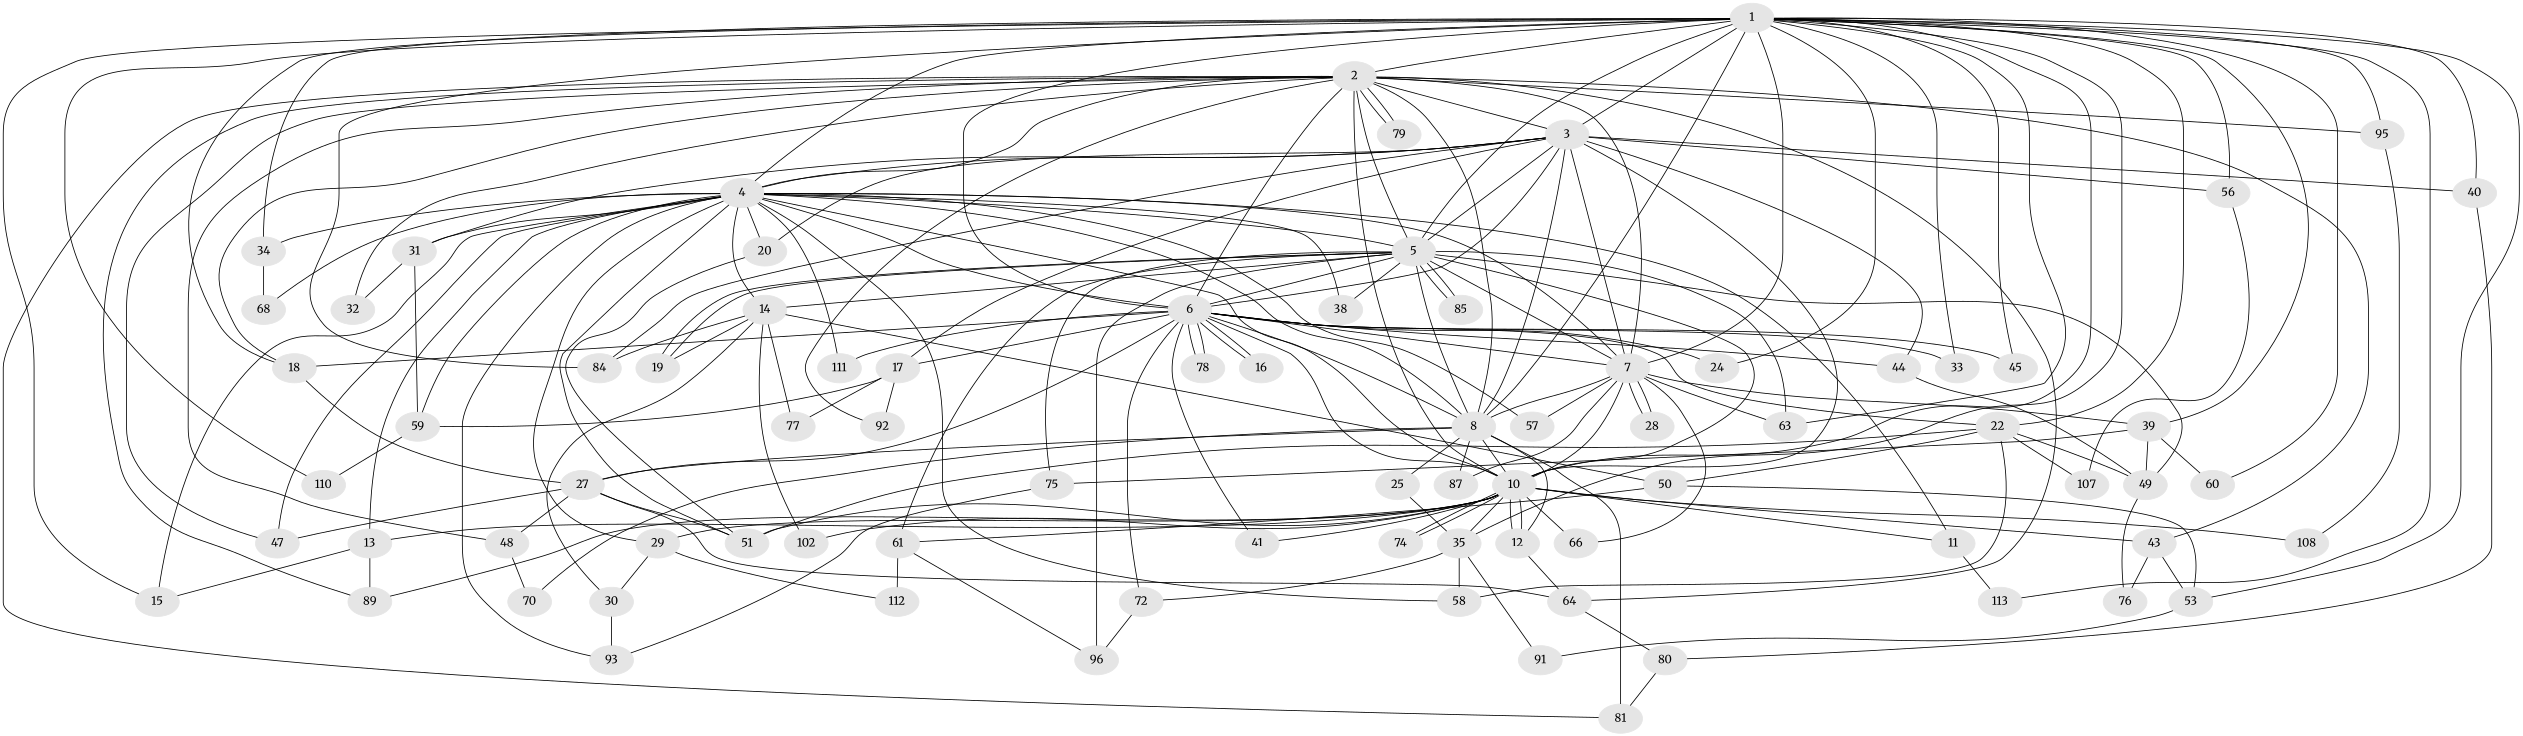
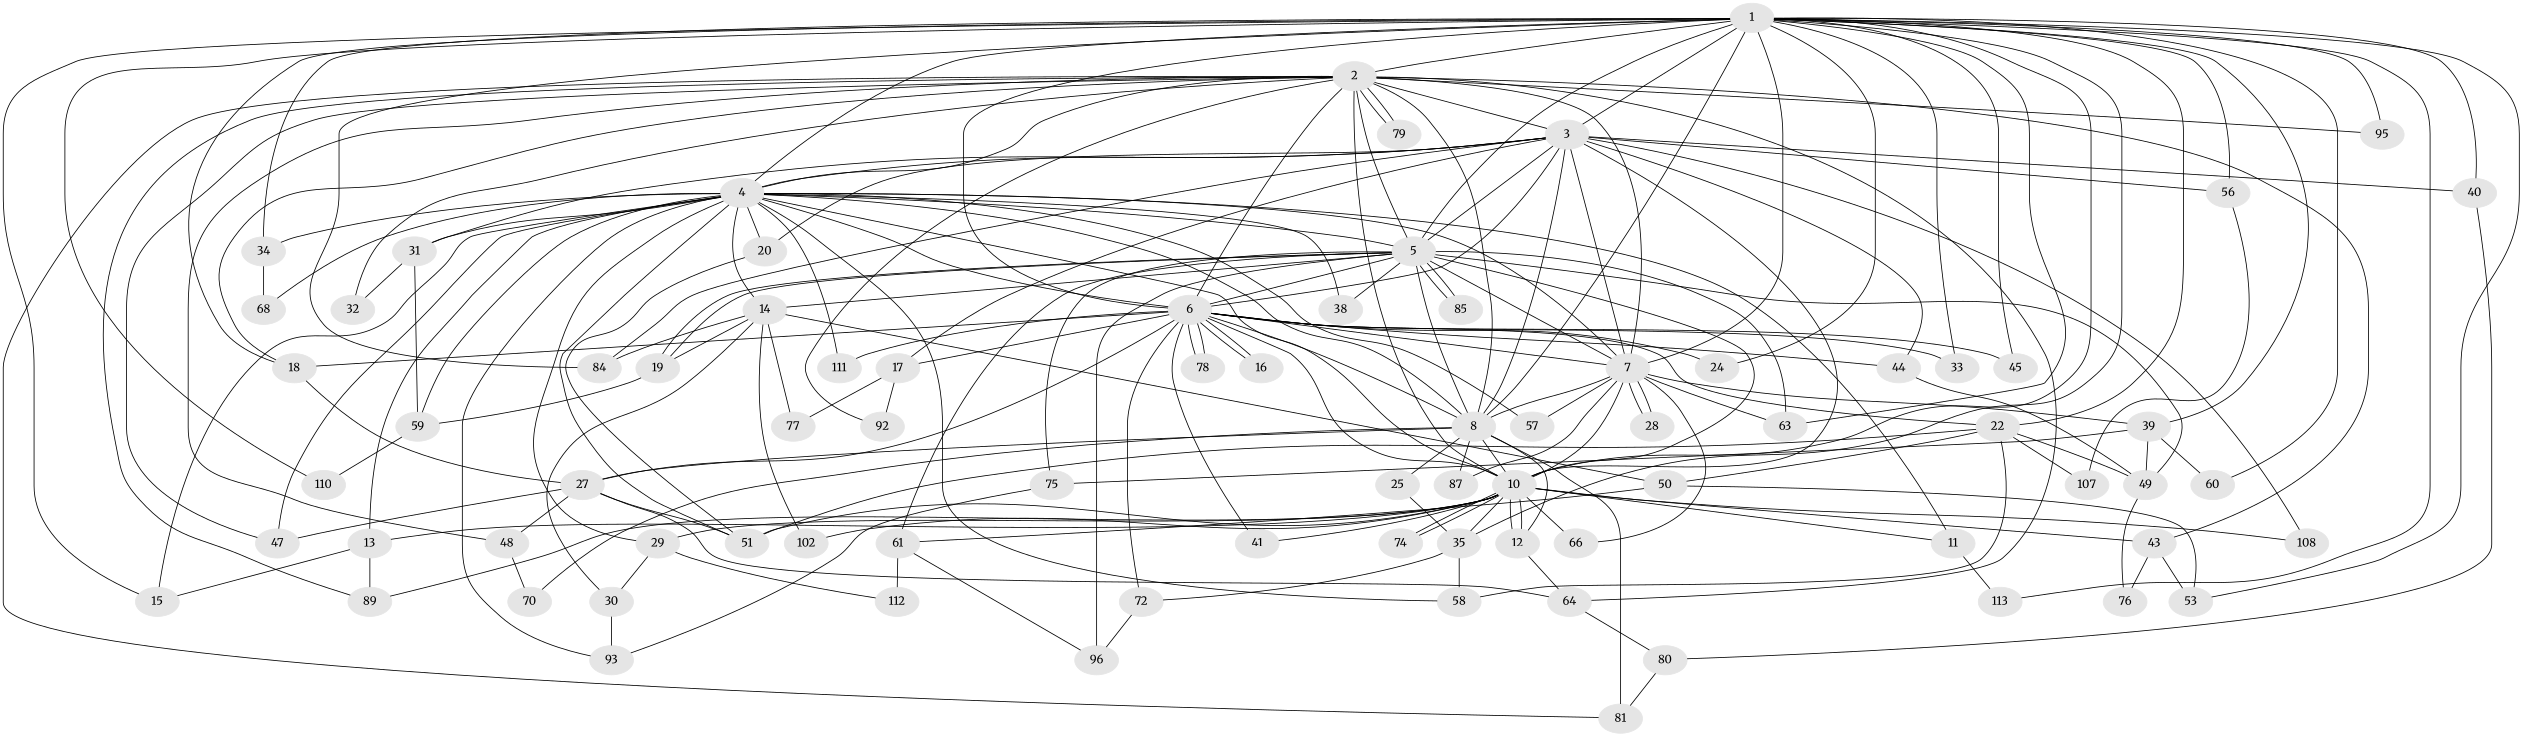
  graph {
    fontname=Merriweather
    node [color=gray90 fontname=Merriweather style=filled]
    edge [fontname=Merriweather]
    1 [super="+9"]
    2 [super="+90"]
    3 [super="+104"]
    4 [super="+26"]
    5 [super="+101"]
    6 [super="+42"]
    7 [super="+36"]
    8 [super="+23"]
    10 [super="+55"]
    15 [super="+21"]
    18 [super="+109"]
    22 [super="+65"]
    24
    33
    34 [super="+97"]
    35 [super="+54"]
    39
    40
    45
    53 [super="+100"]
    56
    60
    63 [super="+67"]
    84
    95
    110
    113
    32
    43
    47
    48 [super="+82"]
    64 [super="+103"]
    79
    81 [super="+83"]
    89
    92
    17
    20 [super="+88"]
    31
    44 [super="+69"]
    108
    11
    13 [super="+94"]
    14 [super="+98"]
    29 [super="+52"]
    38
    51 [super="+71"]
    57
    58 [super="+62"]
    59 [super="+86"]
    68
    93 [super="+105"]
    111
    19 [super="+49"]
    n55 [label=49 super="+73"]
    61
    75
    85
    96 [super="+106"]
    16
    41
    72
    78
    27
    28
    66
    87
    12 [super="+37"]
    25
    70
    74
    102
    50
    107
-   91
    80
    76
    77
    30
    112
    1 -- 2 [weight=2]
    1 -- 3 [weight=2]
    1 -- 4 [weight=2]
    1 -- 5 [weight=2]
    1 -- 6 [weight=2]
    1 -- 7 [weight=3]
    1 -- 8 [weight=2]
    1 -- 10 [weight=2]
    1 -- 15
    1 -- 18
    1 -- 22
    1 -- 24
    1 -- 33
    1 -- 34 [weight=2]
    1 -- 35
    1 -- 39
    1 -- 40
    1 -- 45
    1 -- 53
    1 -- 56
    1 -- 60
    1 -- 63
    1 -- 84
    1 -- 95
    1 -- 110
    1 -- 113
    2 -- 3
    2 -- 4
    2 -- 5
    2 -- 6
    2 -- 7
    2 -- 8
    2 -- 10
    2 -- 18
    2 -- 95
    2 -- 32
    2 -- 43
    2 -- 47
    2 -- 48
    2 -- 64
    2 -- 79
    2 -- 79
    2 -- 81
    2 -- 89
    2 -- 92
    3 -- 4
    3 -- 5
    3 -- 6
    3 -- 7
    3 -- 8 [weight=2]
    3 -- 10
    3 -- 40
    3 -- 56
    3 -- 84
    3 -- 17
    3 -- 20
    3 -- 31 [weight=2]
    3 -- 44
-   95 -- 108
+   3 -- 108
    4 -- 5
    4 -- 6
    4 -- 7 [weight=2]
    4 -- 8
    4 -- 10
    4 -- 15
    4 -- 34
    4 -- 47
    4 -- 20
    4 -- 31
    4 -- 11
    4 -- 13
    4 -- 14
    4 -- 29 [weight=2]
    4 -- 38
    4 -- 51
    4 -- 57
    4 -- 58
    4 -- 59
    4 -- 68
    4 -- 93
    4 -- 111
    5 -- 6
    5 -- 7
    5 -- 8
    5 -- 10
    5 -- 63
    5 -- 14
    5 -- 38
    5 -- 19
    5 -- 19
    5 -- n55
    5 -- 61
    5 -- 75
    5 -- 85
    5 -- 85
    5 -- 96
    6 -- 7
    6 -- 8
    6 -- 10 [weight=3]
    6 -- 18
    6 -- 22
    6 -- 24
    6 -- 33
    6 -- 45
    6 -- 17
    6 -- 44
    6 -- 111
    6 -- 16
    6 -- 16
    6 -- 41
    6 -- 72
    6 -- 78
    6 -- 78
    6 -- 27
    7 -- 8
    7 -- 10
    7 -- 39
    7 -- 63
    7 -- 57
    7 -- 28
    7 -- 28
    7 -- 66
    7 -- 87
    8 -- 10
    8 -- 81
    8 -- 27
    8 -- 87
    8 -- 12
    8 -- 25 [weight=2]
    8 -- 70
    10 -- 35
    10 -- 43
    10 -- 89
    10 -- 108
    10 -- 11
    10 -- 13
    10 -- 29
    10 -- 51
    10 -- 41
    10 -- 66
    10 -- 12
    10 -- 12
    10 -- 74
    10 -- 74
    10 -- 102
    18 -- 27
    22 -- 51
    22 -- 58
    22 -- n55
    22 -- 50
    22 -- 107
    34 -- 68
    35 -- 58
    35 -- 72
-   35 -- 91
    39 -- 60
    39 -- n55
    39 -- 75
    40 -- 80
-   53 -- 91
    56 -- 107
    43 -- 53
    43 -- 76
    48 -- 70
    64 -- 80
    17 -- 92
    17 -- 77
    20 -- 51
    31 -- 32
    31 -- 59
    44 -- n55
    11 -- 113
    13 -- 15
    13 -- 89
    14 -- 84
    14 -- 19
    14 -- 102
    14 -- 50
    14 -- 77
    14 -- 30
    29 -- 30
    29 -- 112
    59 -- 110
-   17 -- 59
+   19 -- 59
    n55 -- 76
    61 -- 96
    61 -- 112
    75 -- 93
    72 -- 96
    27 -- 47
    27 -- 48
    27 -- 64
    27 -- 51
    12 -- 64
    25 -- 35
    50 -- 53
    50 -- 61
    80 -- 81
    30 -- 93
  }
